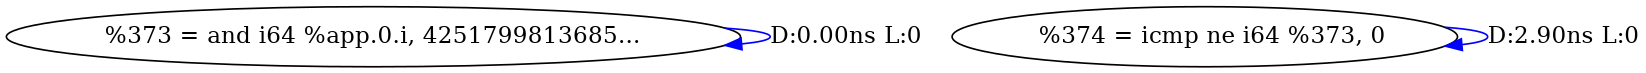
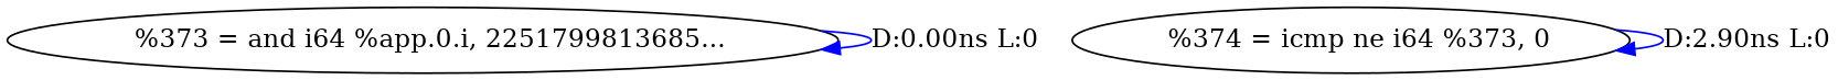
  digraph {
    edge [color=blue]
-   n1 [label="%373 = and i64 %app.0.i, 4251799813685..."]
+   n1 [label="  %373 = and i64 %app.0.i, 2251799813685..."]
    n2 [label="  %374 = icmp ne i64 %373, 0"]
    n1 -> n1 [label="D:0.00ns L:0"]
    n2 -> n2 [label="D:2.90ns L:0"]
  }
